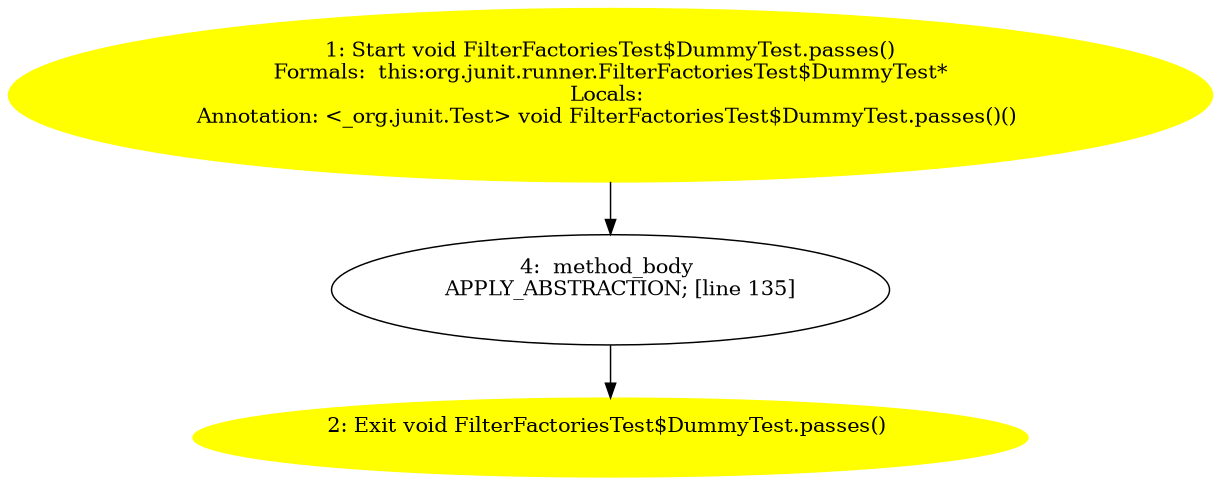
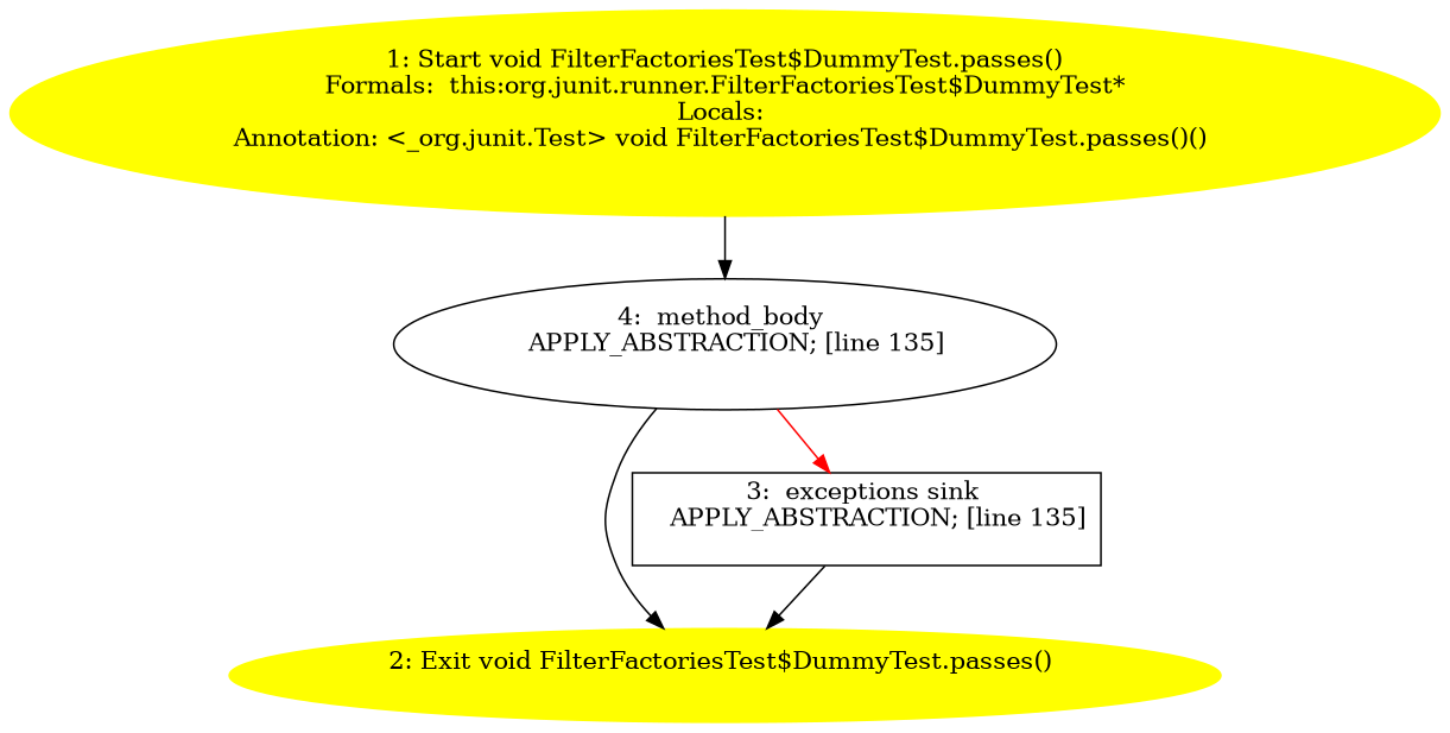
  digraph {
    n1 [color=yellow label="1: Start void FilterFactoriesTest$DummyTest.passes()\nFormals:  this:org.junit.runner.FilterFactoriesTest$DummyTest*\nLocals: \nAnnotation: <_org.junit.Test> void FilterFactoriesTest$DummyTest.passes()() \n  " style=filled]
    n2 [label="4:  method_body \n   APPLY_ABSTRACTION; [line 135]\n " shape=ellipse]
    n3 [color=yellow label="2: Exit void FilterFactoriesTest$DummyTest.passes() \n  " style=filled]
+   n4 [label="3:  exceptions sink \n   APPLY_ABSTRACTION; [line 135]\n " shape=box]
    n1 -> n2
    n2 -> n3
+   n2 -> n4 [color=red]
+   n4 -> n3
  }
